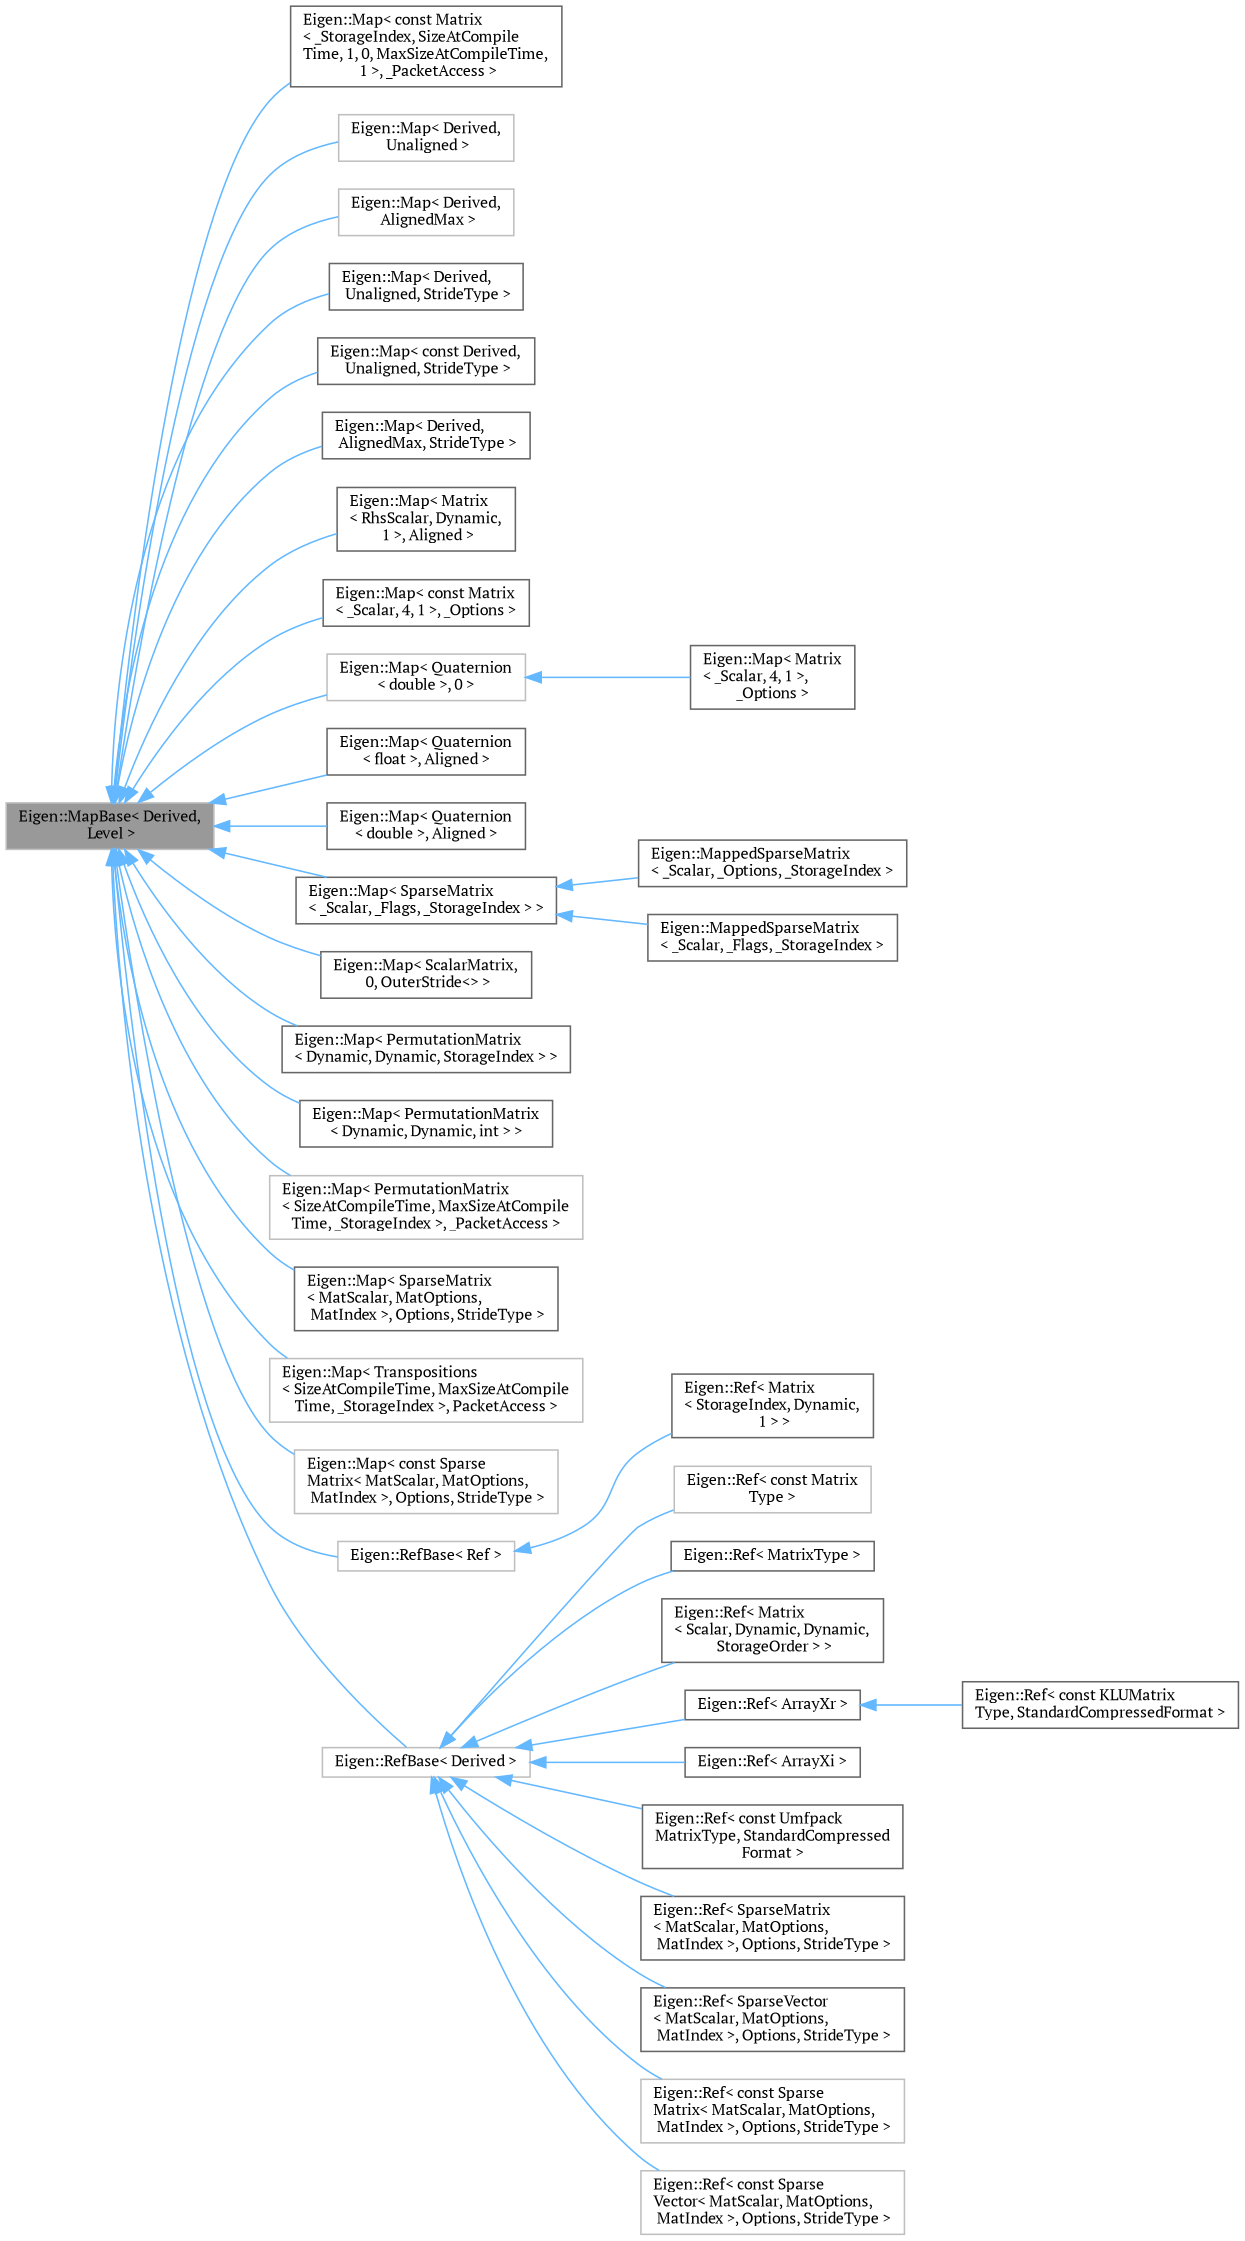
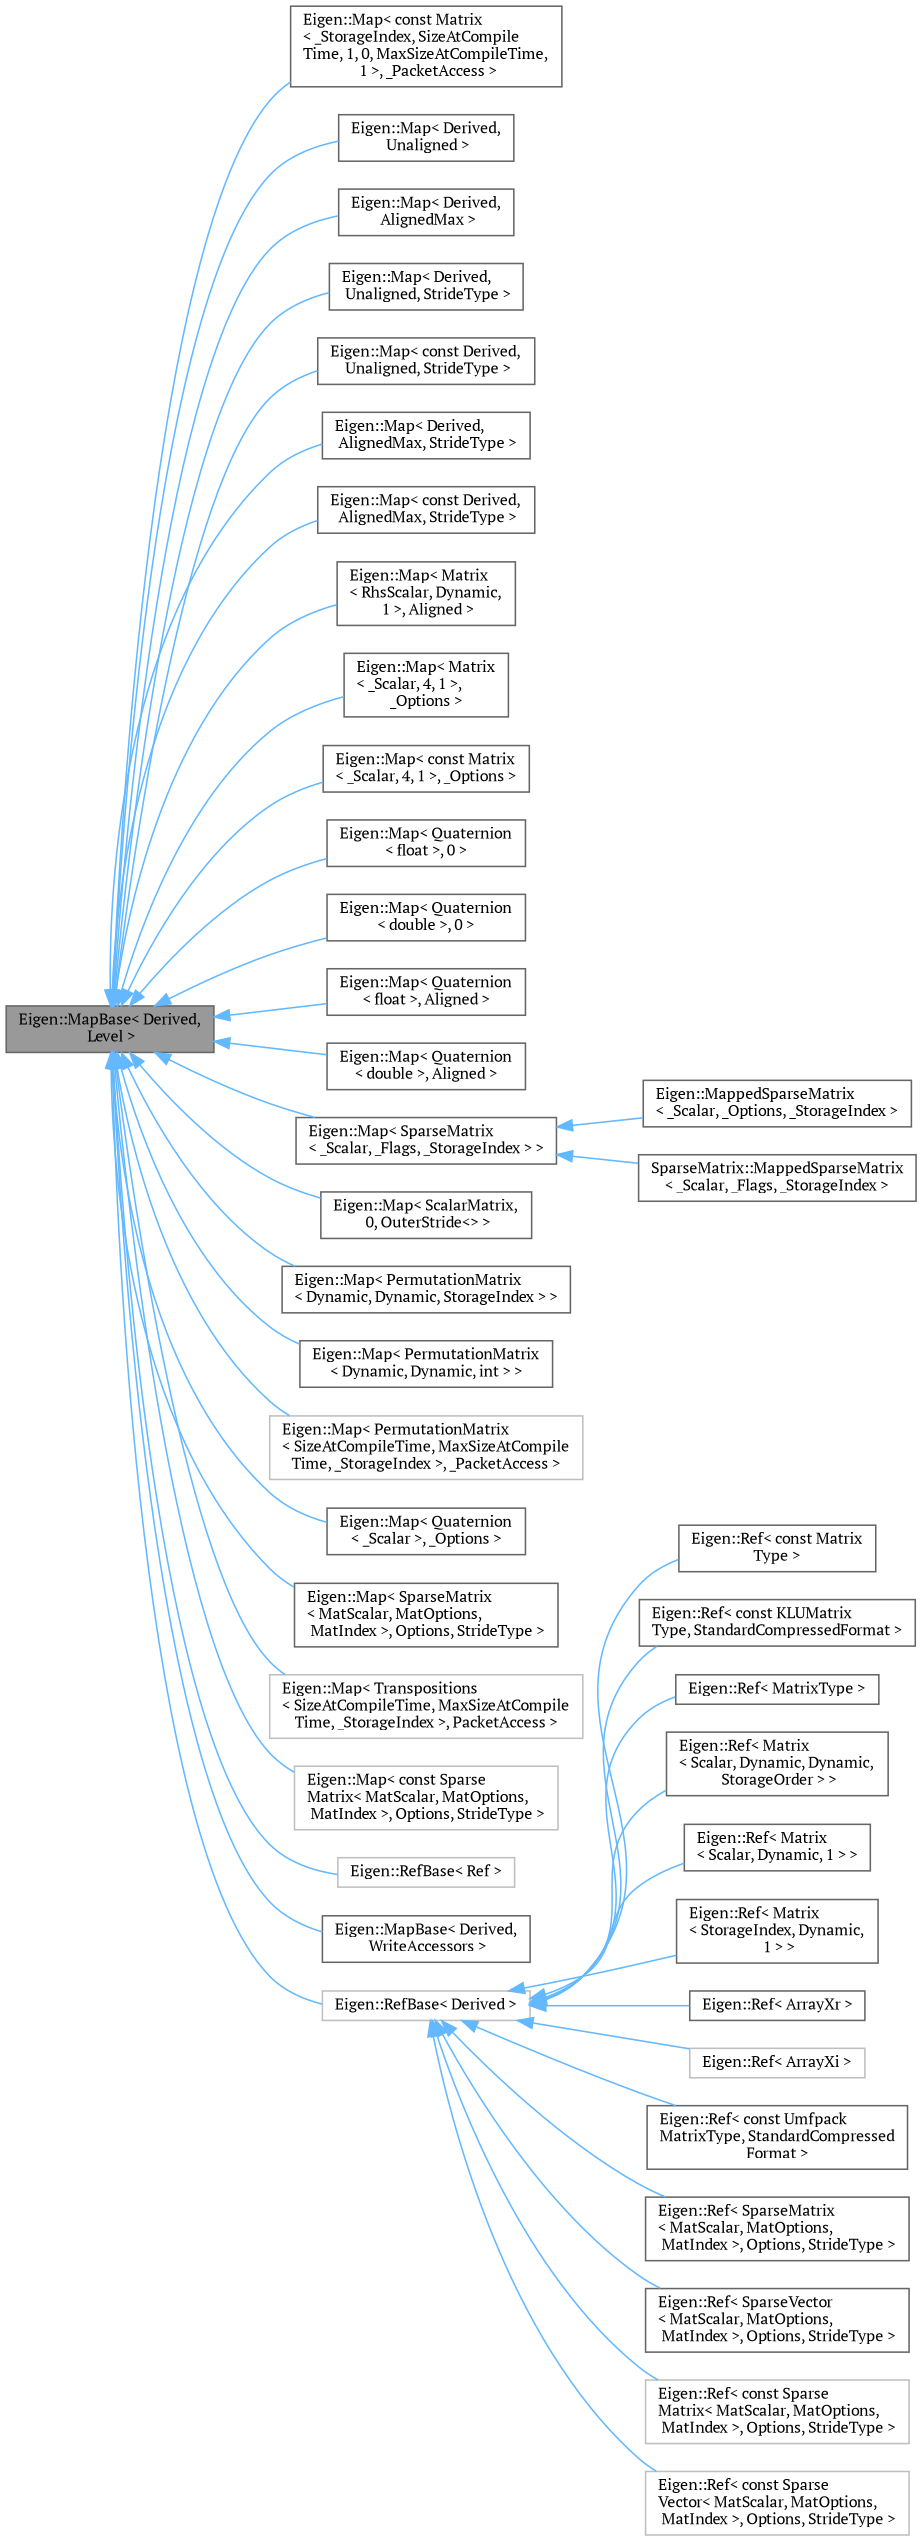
  digraph {
    fontname="PT Serif"
    rankdir=LR
    node [color=gray40 fillcolor=white fontname="PT Serif" fontsize=10 shape=box style=filled]
    edge [color=steelblue1 dir=back fontname="PT Serif" fontsize=10 labelfontname=Helvetica labelfontsize=10 style=solid]
-   n1 [color=grey75 fillcolor=grey60 fontcolor=black height=0.2 label="Eigen::MapBase\< Derived,\l Level \>" width=0.4]
+   n1 [fillcolor=grey60 fontcolor=black height=0.2 label="Eigen::MapBase\< Derived,\l Level \>" width=0.4]
    n2 [height=0.2 label="Eigen::Map\< const Matrix\l\< _StorageIndex, SizeAtCompile\lTime, 1, 0, MaxSizeAtCompileTime,\l 1 \>, _PacketAccess \>" width=0.4]
-   n3 [color=grey75 height=0.2 label="Eigen::Map\< Derived,\l Unaligned \>" width=0.4]
-   n4 [color=grey75 height=0.2 label="Eigen::Map\< Derived,\l AlignedMax \>" width=0.4]
+   n3 [height=0.2 label="Eigen::Map\< Derived,\l Unaligned \>" width=0.4]
+   n4 [height=0.2 label="Eigen::Map\< Derived,\l AlignedMax \>" width=0.4]
    n5 [height=0.2 label="Eigen::Map\< Derived,\l Unaligned, StrideType \>" width=0.4]
    n6 [height=0.2 label="Eigen::Map\< const Derived,\l Unaligned, StrideType \>" width=0.4]
    n7 [height=0.2 label="Eigen::Map\< Derived,\l AlignedMax, StrideType \>" width=0.4]
+   n8 [height=0.2 label="Eigen::Map\< const Derived,\l AlignedMax, StrideType \>" width=0.4]
    n9 [height=0.2 label="Eigen::Map\< Matrix\l\< RhsScalar, Dynamic,\l 1 \>, Aligned \>" width=0.4]
    n10 [height=0.2 label="Eigen::Map\< Matrix\l\< _Scalar, 4, 1 \>, \l_Options \>" width=0.4]
    n11 [height=0.2 label="Eigen::Map\< const Matrix\l\< _Scalar, 4, 1 \>, _Options \>" width=0.4]
-   n13 [color=grey75 height=0.2 label="Eigen::Map\< Quaternion\l\< double \>, 0 \>" width=0.4]
+   n12 [height=0.2 label="Eigen::Map\< Quaternion\l\< float \>, 0 \>" width=0.4]
+   n13 [height=0.2 label="Eigen::Map\< Quaternion\l\< double \>, 0 \>" width=0.4]
    n14 [height=0.2 label="Eigen::Map\< Quaternion\l\< float \>, Aligned \>" width=0.4]
    n15 [height=0.2 label="Eigen::Map\< Quaternion\l\< double \>, Aligned \>" width=0.4]
    n16 [height=0.2 label="Eigen::Map\< SparseMatrix\l\< _Scalar, _Flags, _StorageIndex \> \>" width=0.4]
    n17 [height=0.2 label="Eigen::Map\< ScalarMatrix,\l 0, OuterStride\<\> \>" width=0.4]
    n18 [height=0.2 label="Eigen::Map\< PermutationMatrix\l\< Dynamic, Dynamic, StorageIndex \> \>" width=0.4]
    n19 [height=0.2 label="Eigen::Map\< PermutationMatrix\l\< Dynamic, Dynamic, int \> \>" width=0.4]
    n20 [color=grey75 height=0.2 label="Eigen::Map\< PermutationMatrix\l\< SizeAtCompileTime, MaxSizeAtCompile\lTime, _StorageIndex \>, _PacketAccess \>" width=0.4]
+   n21 [height=0.2 label="Eigen::Map\< Quaternion\l\< _Scalar \>, _Options \>" width=0.4]
    n22 [height=0.2 label="Eigen::Map\< SparseMatrix\l\< MatScalar, MatOptions,\l MatIndex \>, Options, StrideType \>" width=0.4]
    n23 [color=grey75 height=0.2 label="Eigen::Map\< Transpositions\l\< SizeAtCompileTime, MaxSizeAtCompile\lTime, _StorageIndex \>, PacketAccess \>" width=0.4]
    n24 [color=grey75 height=0.2 label="Eigen::Map\< const Sparse\lMatrix\< MatScalar, MatOptions,\l MatIndex \>, Options, StrideType \>" width=0.4]
    n25 [color=grey75 height=0.2 label="Eigen::RefBase\< Ref \>" width=0.4]
+   n26 [height=0.2 label="Eigen::MapBase\< Derived,\l WriteAccessors \>" width=0.4]
    n27 [color=grey75 height=0.2 label="Eigen::RefBase\< Derived \>" width=0.4]
    n28 [height=0.2 label="Eigen::MappedSparseMatrix\l\< _Scalar, _Options, _StorageIndex \>" width=0.4]
-   n29 [height=0.2 label="Eigen::MappedSparseMatrix\l\< _Scalar, _Flags, _StorageIndex \>" width=0.4]
-   n30 [color=grey75 height=0.2 label="Eigen::Ref\< const Matrix\lType \>" width=0.4]
+   n29 [height=0.2 label="SparseMatrix::MappedSparseMatrix\l\< _Scalar, _Flags, _StorageIndex \>" width=0.4]
+   n30 [height=0.2 label="Eigen::Ref\< const Matrix\lType \>" width=0.4]
    n31 [height=0.2 label="Eigen::Ref\< const KLUMatrix\lType, StandardCompressedFormat \>" width=0.4]
    n32 [height=0.2 label="Eigen::Ref\< MatrixType \>" width=0.4]
    n33 [height=0.2 label="Eigen::Ref\< Matrix\l\< Scalar, Dynamic, Dynamic,\l StorageOrder \> \>" width=0.4]
+   n34 [height=0.2 label="Eigen::Ref\< Matrix\l\< Scalar, Dynamic, 1 \> \>" width=0.4]
    n35 [height=0.2 label="Eigen::Ref\< Matrix\l\< StorageIndex, Dynamic,\l 1 \> \>" width=0.4]
    n36 [height=0.2 label="Eigen::Ref\< ArrayXr \>" width=0.4]
-   n37 [height=0.2 label="Eigen::Ref\< ArrayXi \>" width=0.4]
+   n37 [color=grey75 height=0.2 label="Eigen::Ref\< ArrayXi \>" width=0.4]
    n38 [height=0.2 label="Eigen::Ref\< const Umfpack\lMatrixType, StandardCompressed\lFormat \>" width=0.4]
    n39 [height=0.2 label="Eigen::Ref\< SparseMatrix\l\< MatScalar, MatOptions,\l MatIndex \>, Options, StrideType \>" width=0.4]
    n40 [height=0.2 label="Eigen::Ref\< SparseVector\l\< MatScalar, MatOptions,\l MatIndex \>, Options, StrideType \>" width=0.4]
    n41 [color=grey75 height=0.2 label="Eigen::Ref\< const Sparse\lMatrix\< MatScalar, MatOptions,\l MatIndex \>, Options, StrideType \>" width=0.4]
    n42 [color=grey75 height=0.2 label="Eigen::Ref\< const Sparse\lVector\< MatScalar, MatOptions,\l MatIndex \>, Options, StrideType \>" width=0.4]
    n1 -> n2
    n1 -> n3
    n1 -> n4
    n1 -> n5
    n1 -> n6
    n1 -> n7
+   n1 -> n8
    n1 -> n9
-   n13 -> n10
+   n1 -> n10
    n1 -> n11
+   n1 -> n12
    n1 -> n13
    n1 -> n14
    n1 -> n15
    n1 -> n16
    n1 -> n17
    n1 -> n18
    n1 -> n19
    n1 -> n20
+   n1 -> n21
    n1 -> n22
    n1 -> n23
    n1 -> n24
    n1 -> n25
+   n1 -> n26
    n1 -> n27
    n16 -> n28
    n16 -> n29
    n27 -> n30
-   n36 -> n31
+   n27 -> n31
    n27 -> n32
    n27 -> n33
-   n25 -> n35
+   n27 -> n34
+   n27 -> n35
    n27 -> n36
    n27 -> n37
    n27 -> n38
    n27 -> n39
    n27 -> n40
    n27 -> n41
    n27 -> n42
  }
